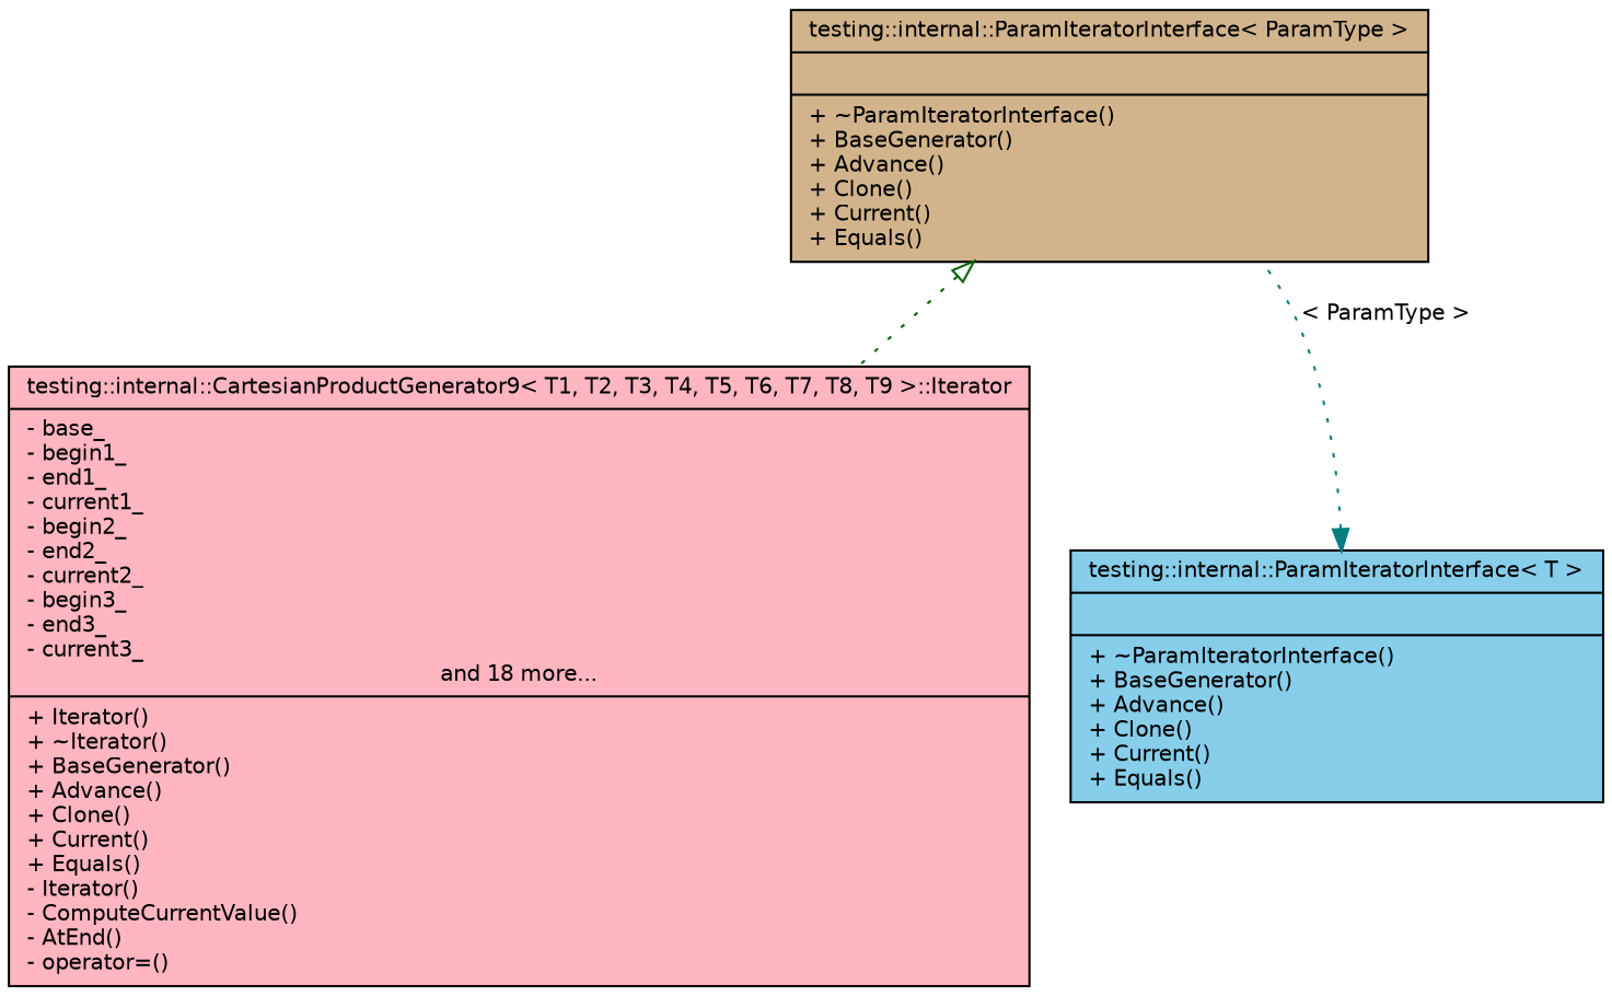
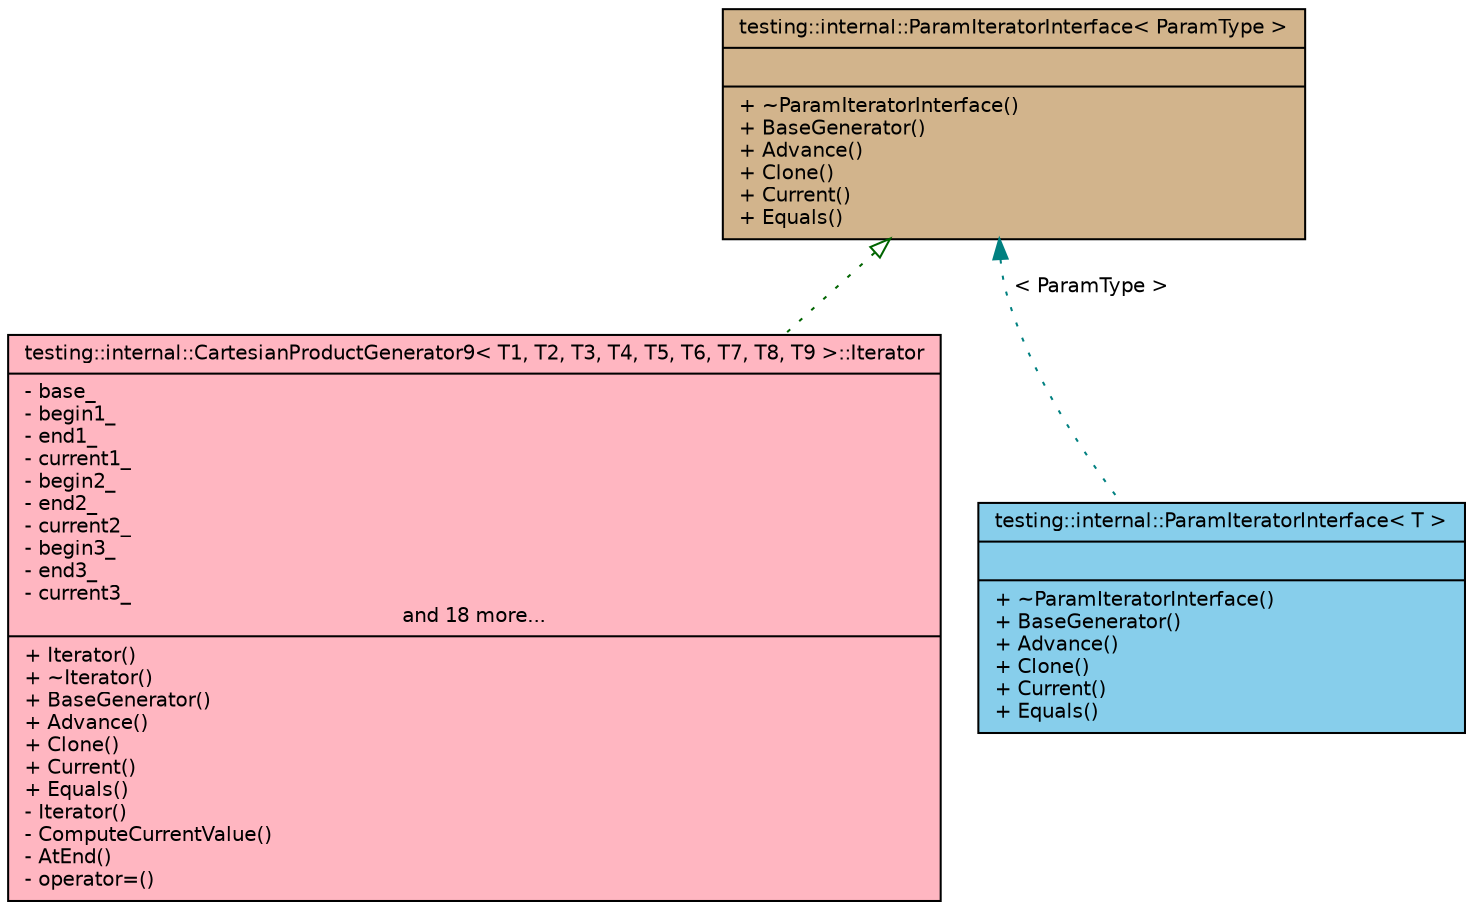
  digraph {
    node [color=black fontname=Helvetica fontsize=10 shape=record style=filled]
    edge [dir=back fontname=Helvetica fontsize=10 labelfontname=Helvetica labelfontsize=10 style=dotted]
    n1 [fillcolor=lightpink fontcolor=black height=0.2 label="{testing::internal::CartesianProductGenerator9\< T1, T2, T3, T4, T5, T6, T7, T8, T9 \>::Iterator\n|- base_\l- begin1_\l- end1_\l- current1_\l- begin2_\l- end2_\l- current2_\l- begin3_\l- end3_\l- current3_\land 18 more...|+ Iterator()\l+ ~Iterator()\l+ BaseGenerator()\l+ Advance()\l+ Clone()\l+ Current()\l+ Equals()\l- Iterator()\l- ComputeCurrentValue()\l- AtEnd()\l- operator=()\l}" width=0.4]
    n2 [fillcolor=tan height=0.2 label="{testing::internal::ParamIteratorInterface\< ParamType \>\n||+ ~ParamIteratorInterface()\l+ BaseGenerator()\l+ Advance()\l+ Clone()\l+ Current()\l+ Equals()\l}" width=0.4]
    n3 [fillcolor=skyblue height=0.2 label="{testing::internal::ParamIteratorInterface\< T \>\n||+ ~ParamIteratorInterface()\l+ BaseGenerator()\l+ Advance()\l+ Clone()\l+ Current()\l+ Equals()\l}" width=0.4]
    n2 -> n1 [arrowtail=onormal color=darkgreen]
-   n3 -> n2 [color=teal label=" \< ParamType \>"]
+   n2 -> n3 [color=teal label=" \< ParamType \>"]
  }
